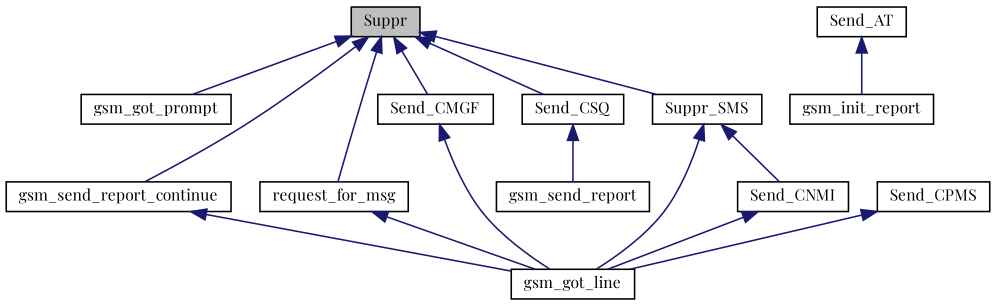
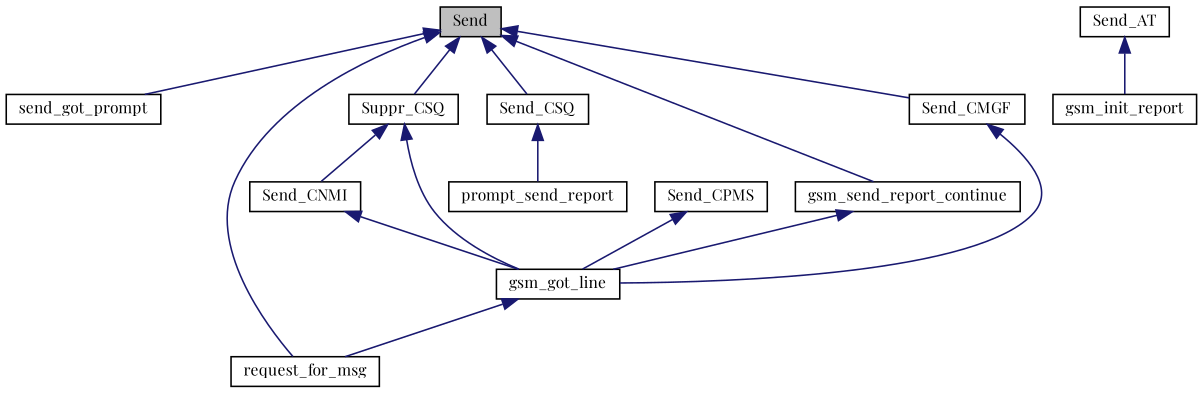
  digraph {
    fontname="Playfair Display"
    rankdir=TB
    node [color=black fillcolor=white fontname="Playfair Display" fontsize=10 shape=record style=filled]
    edge [color=midnightblue dir=back fontname="Playfair Display" fontsize=10 labelfontname=FreeSans labelfontsize=10 style=solid]
-   n1 [fillcolor=grey75 fontcolor=black height=0.2 label=Suppr width=0.4]
-   n2 [height=0.2 label=gsm_got_prompt width=0.4]
+   n1 [fillcolor=grey75 fontcolor=black height=0.2 label=Send width=0.4]
+   n2 [height=0.2 label=send_got_prompt width=0.4]
    n3 [height=0.2 label=gsm_send_report_continue width=0.4]
    n4 [height=0.2 label=request_for_msg width=0.4]
    n5 [height=0.2 label=Send_CMGF width=0.4]
    n6 [height=0.2 label=Send_CSQ width=0.4]
-   n7 [height=0.2 label=Suppr_SMS width=0.4]
+   n7 [height=0.2 label=Suppr_CSQ width=0.4]
    n8 [height=0.2 label=gsm_got_line width=0.4]
    n9 [height=0.2 label=Send_AT width=0.4]
    n10 [height=0.2 label=gsm_init_report width=0.4]
    n11 [height=0.2 label=Send_CNMI width=0.4]
    n12 [height=0.2 label=Send_CPMS width=0.4]
-   n13 [height=0.2 label=gsm_send_report width=0.4]
+   n13 [height=0.2 label=prompt_send_report width=0.4]
    n1 -> n2
    n1 -> n3
    n1 -> n4
    n1 -> n5
    n1 -> n6
    n1 -> n7
    n3 -> n8
-   n4 -> n8
+   n8 -> n4
    n5 -> n8
    n6 -> n13
    n7 -> n8
    n7 -> n11
    n9 -> n10
    n11 -> n8
    n12 -> n8
  }
